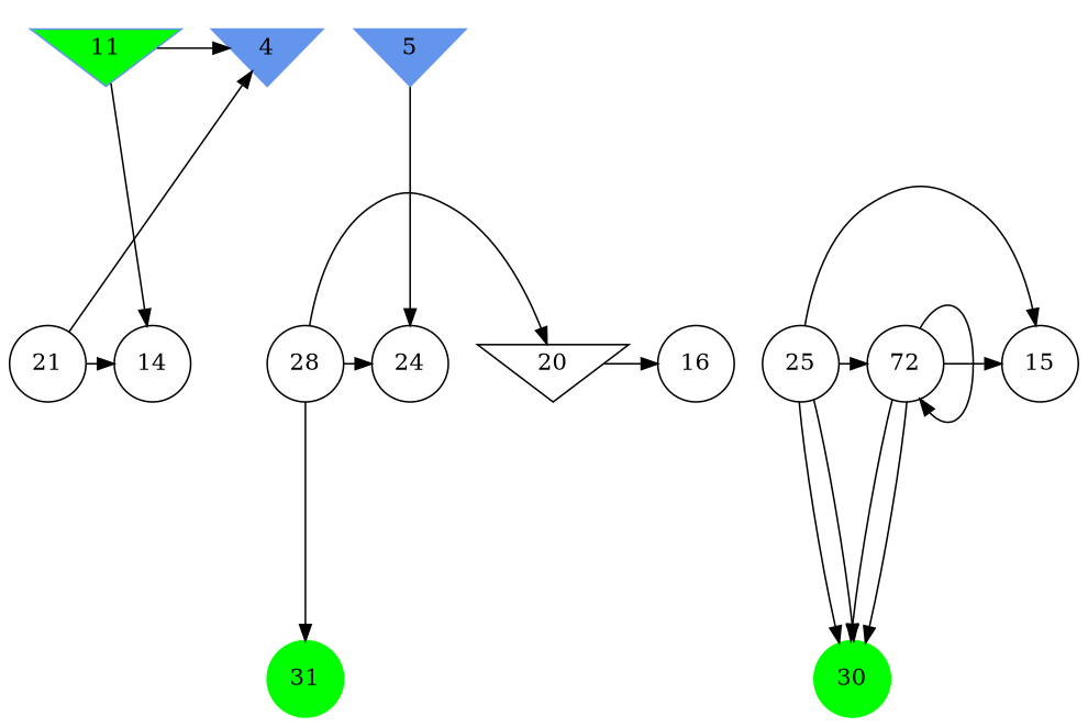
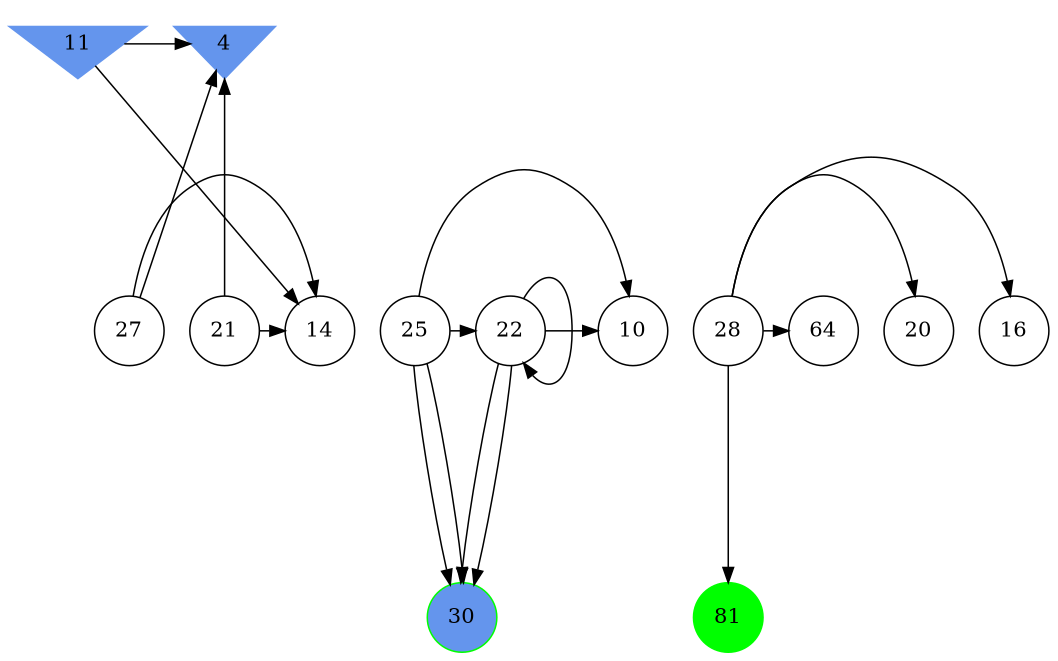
  digraph {
    ranksep=2.0
    node [color=black shape=circle]
    4 [color=cornflowerblue shape=invtriangle style=filled]
-   5 [color=cornflowerblue shape=invtriangle style=filled]
-   11 [color=cornflowerblue shape=invtriangle style=filled fillcolor=green]
+   11 [color=cornflowerblue shape=invtriangle style=filled]
    14
-   15
+   15 [label=10]
    16
-   20 [shape=invtriangle]
+   20
    21
-   22 [label=72]
-   24
+   22
+   24 [label=64]
    25
+   27
    28
-   30 [color=green style=filled]
-   31 [color=green style=filled]
+   30 [color=green style=filled fillcolor=cornflowerblue]
+   31 [color=green style=filled label=81]
    subgraph sub_1 {
      rank=same
      4
-     5
      11
    }
    subgraph sub_2 {
      rank=same
      14
      15
      16
      20
      21
      22
      24
      25
+     27
      28
    }
    subgraph sub_3 {
      rank=same
      30
      31
    }
-   5 -> 24
    11 -> 4
    11 -> 14
    21 -> 4
    21 -> 14
    22 -> 15
    22 -> 22
    22 -> 30
    22 -> 30
    25 -> 15
    25 -> 22
    25 -> 30
    25 -> 30
-   20 -> 16
+   27 -> 4
+   27 -> 14
+   28 -> 16
    28 -> 20
    28 -> 24
    28 -> 31
  }
